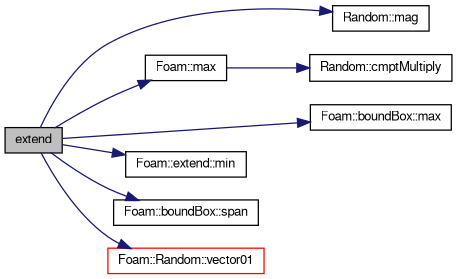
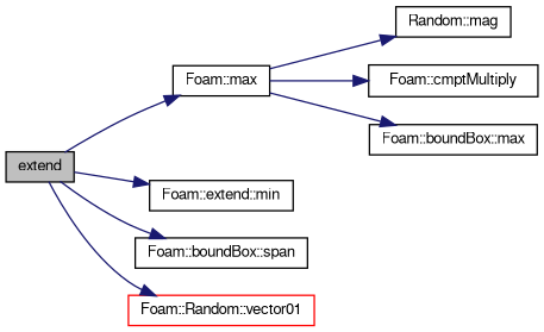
  digraph {
    rankdir=LR
    node [color=black fontname=FreeSans fontsize=10 shape=record]
    edge [color=midnightblue fontname=FreeSans fontsize=10 labelfontname=FreeSans labelfontsize=10 style=solid]
    n1 [fillcolor=grey75 fontcolor=black height=0.2 label=extend style=filled width=0.4]
    n2 [height=0.2 label="Random::mag" width=0.4]
    n3 [height=0.2 label="Foam::boundBox::max" width=0.4]
    n4 [height=0.2 label="Foam::max" width=0.4]
    n5 [height=0.2 label="Foam::extend::min" width=0.4]
    n6 [height=0.2 label="Foam::boundBox::span" width=0.4]
    n7 [color=red height=0.2 label="Foam::Random::vector01" width=0.4]
-   n8 [height=0.2 label="Random::cmptMultiply" width=0.4]
-   n1 -> n2
-   n1 -> n3
+   n8 [height=0.2 label="Foam::cmptMultiply" width=0.4]
+   n4 -> n2
+   n4 -> n3
    n1 -> n4
    n1 -> n5
    n1 -> n6
    n1 -> n7
    n4 -> n8
  }
